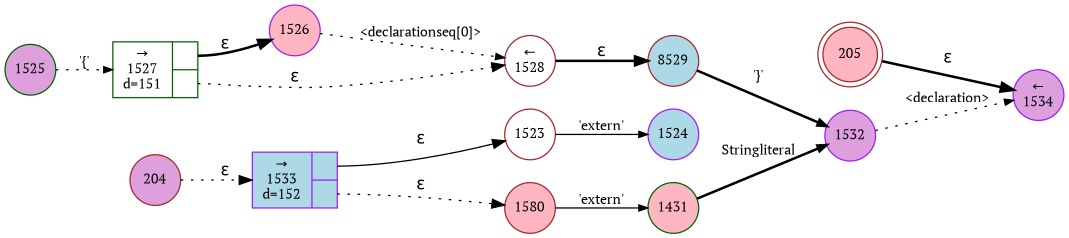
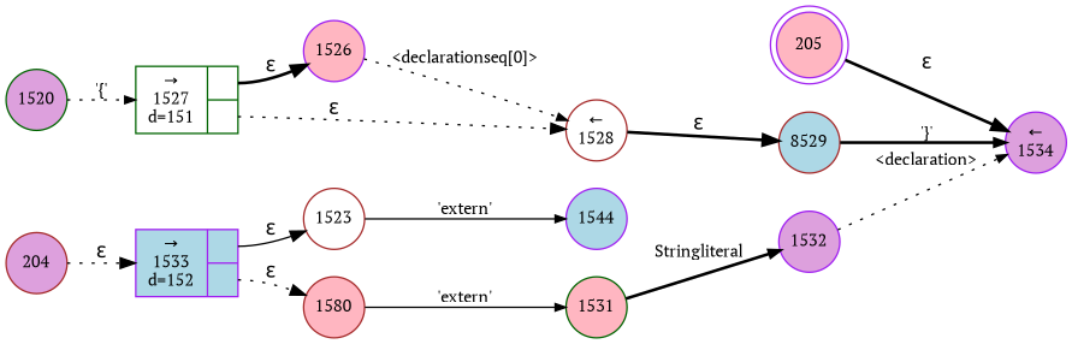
  digraph {
    fontname="PT Serif"
    rankdir=LR
    node [color=purple fillcolor=lightpink fixedsize=true fontname="PT Serif" fontsize=11 shape=circle style=filled peripheries=1]
    edge [fontname="PT Serif" style=dotted]
-   n1 [color=brown label=205 shape=doublecircle width=.6 peripheries=""]
+   n1 [label=205 shape=doublecircle width=.6 peripheries=""]
    n2 [fillcolor=plum label="&larr;\n1534" width=.55]
    n3 [color=brown fillcolor=plum label=204 width=.55]
    n4 [fillcolor=lightblue fixedsize=false label="{&rarr;\n1533\nd=152|{<p0>|<p1>}}" shape=record]
    n5 [color=brown fillcolor=white label=1523 width=.55]
    n6 [color=brown label=1580 width=.55]
-   n7 [fillcolor=lightblue label=1524 width=.55]
-   n8 [color=darkgreen fillcolor=plum label=1525 width=.55]
+   n7 [fillcolor=lightblue label=1544 width=.55]
+   n8 [color=darkgreen fillcolor=plum label=1520 width=.55]
    n9 [color=darkgreen fillcolor=white fixedsize=false label="{&rarr;\n1527\nd=151|{<p0>|<p1>}}" shape=record]
    n10 [label=1526 width=.55]
    n11 [color=brown fillcolor=white label="&larr;\n1528" width=.55]
    n12 [color=brown fillcolor=lightblue label=8529 width=.55]
-   n13 [color=darkgreen label=1431 width=.55]
+   n13 [color=darkgreen label=1531 width=.55]
    n14 [fillcolor=plum label=1532 width=.55]
    n1 -> n2 [label="&epsilon;" style=bold]
    n3 -> n4 [label="&epsilon;"]
    n4 -> n5 [label="&epsilon;" style=solid tailport=p0]
    n4 -> n6 [label="&epsilon;" tailport=p1]
    n5 -> n7 [arrowhead=normal arrowsize=.7 fontsize=11 label="'extern'" style=solid]
    n6 -> n13 [arrowhead=normal arrowsize=.7 fontsize=11 label="'extern'" style=solid]
    n8 -> n9 [arrowhead=normal arrowsize=.7 fontsize=11 label="'{'"]
    n9 -> n10 [label="&epsilon;" style=bold tailport=p0]
    n9 -> n11 [label="&epsilon;" tailport=p1]
    n10 -> n11 [arrowhead=normal arrowsize=.7 fontsize=11 label="<declarationseq[0]>"]
    n11 -> n12 [label="&epsilon;" style=bold]
-   n12 -> n14 [arrowhead=normal arrowsize=.7 fontsize=11 label="'}'" style=bold]
+   n12 -> n2 [arrowhead=normal arrowsize=.7 fontsize=11 label="'}'" style=bold]
    n13 -> n14 [arrowhead=normal arrowsize=.7 fontsize=11 label=Stringliteral style=bold]
    n14 -> n2 [arrowhead=normal arrowsize=.7 fontsize=11 label="<declaration>"]
  }
